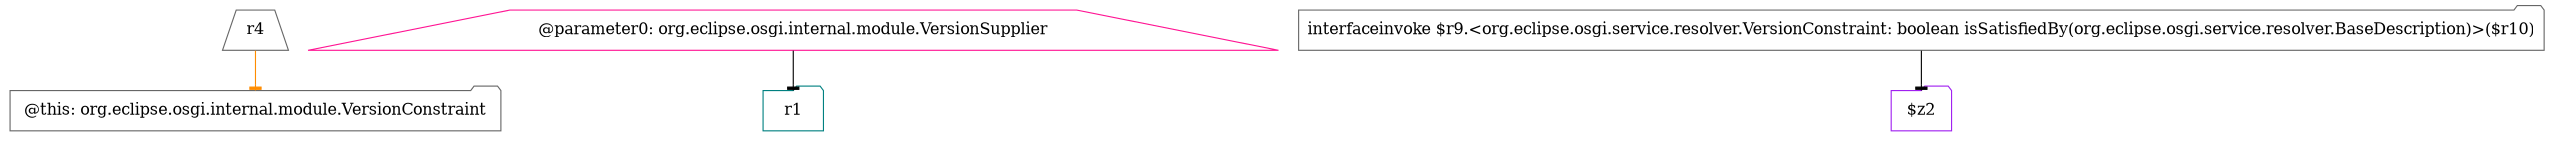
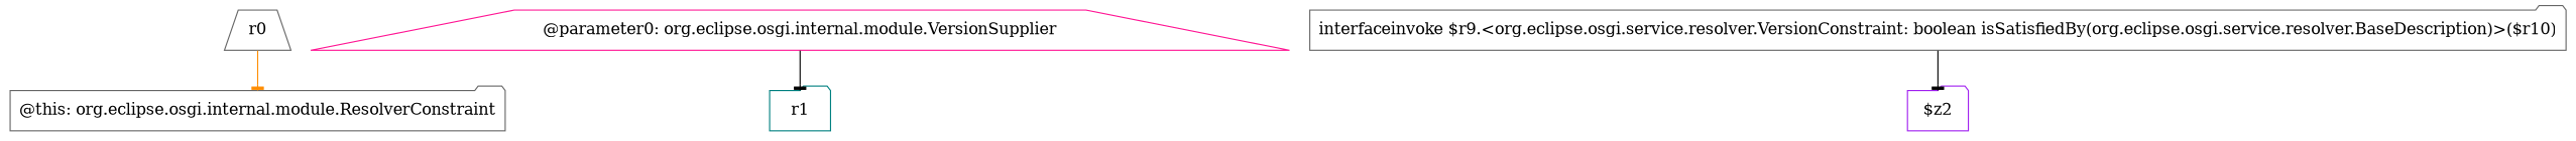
  digraph {
    node [color=gray40 shape=folder]
    edge [arrowhead=tee color=black]
-   n1 [label="@this: org.eclipse.osgi.internal.module.VersionConstraint"]
-   n2 [label=r4 shape=trapezium]
+   n1 [label="@this: org.eclipse.osgi.internal.module.ResolverConstraint"]
+   n2 [label=r0 shape=trapezium]
    n3 [color=deeppink label="@parameter0: org.eclipse.osgi.internal.module.VersionSupplier" shape=trapezium]
    n4 [color=teal label=r1]
    n5 [label="interfaceinvoke $r9.<org.eclipse.osgi.service.resolver.VersionConstraint: boolean isSatisfiedBy(org.eclipse.osgi.service.resolver.BaseDescription)>($r10)"]
    n6 [color=purple label="$z2"]
    n2 -> n1 [color=darkorange]
    n3 -> n4
    n5 -> n6
  }
